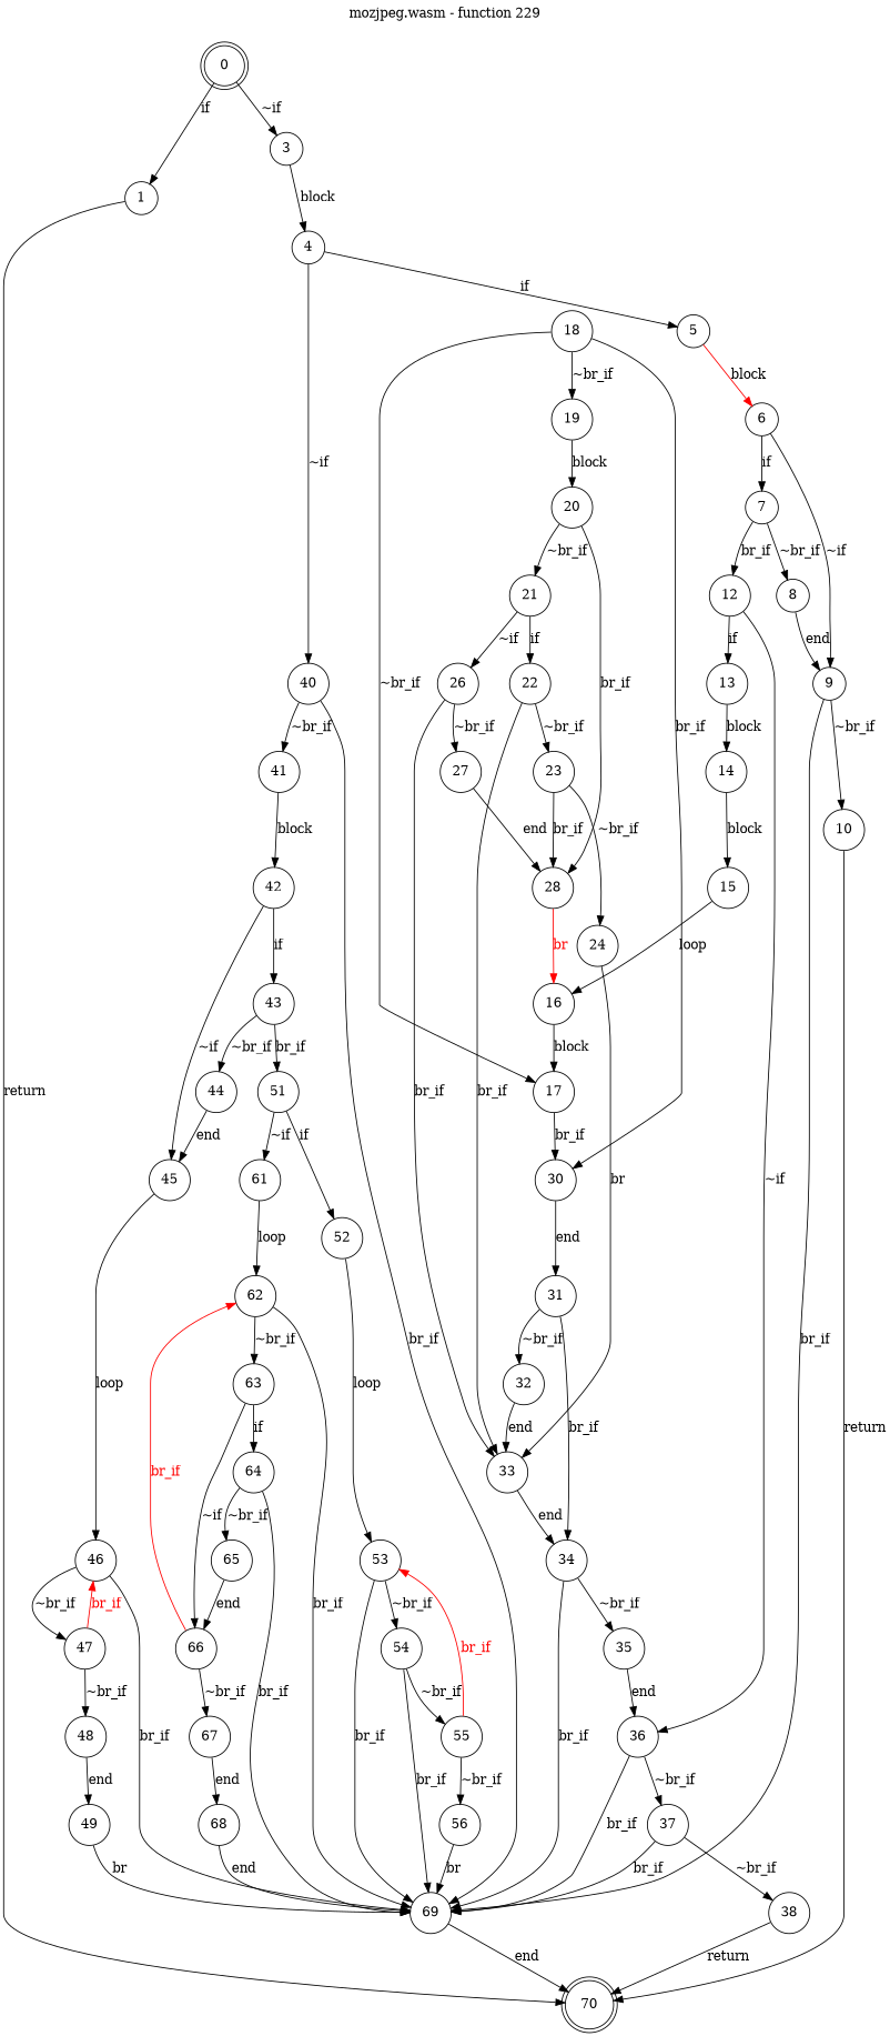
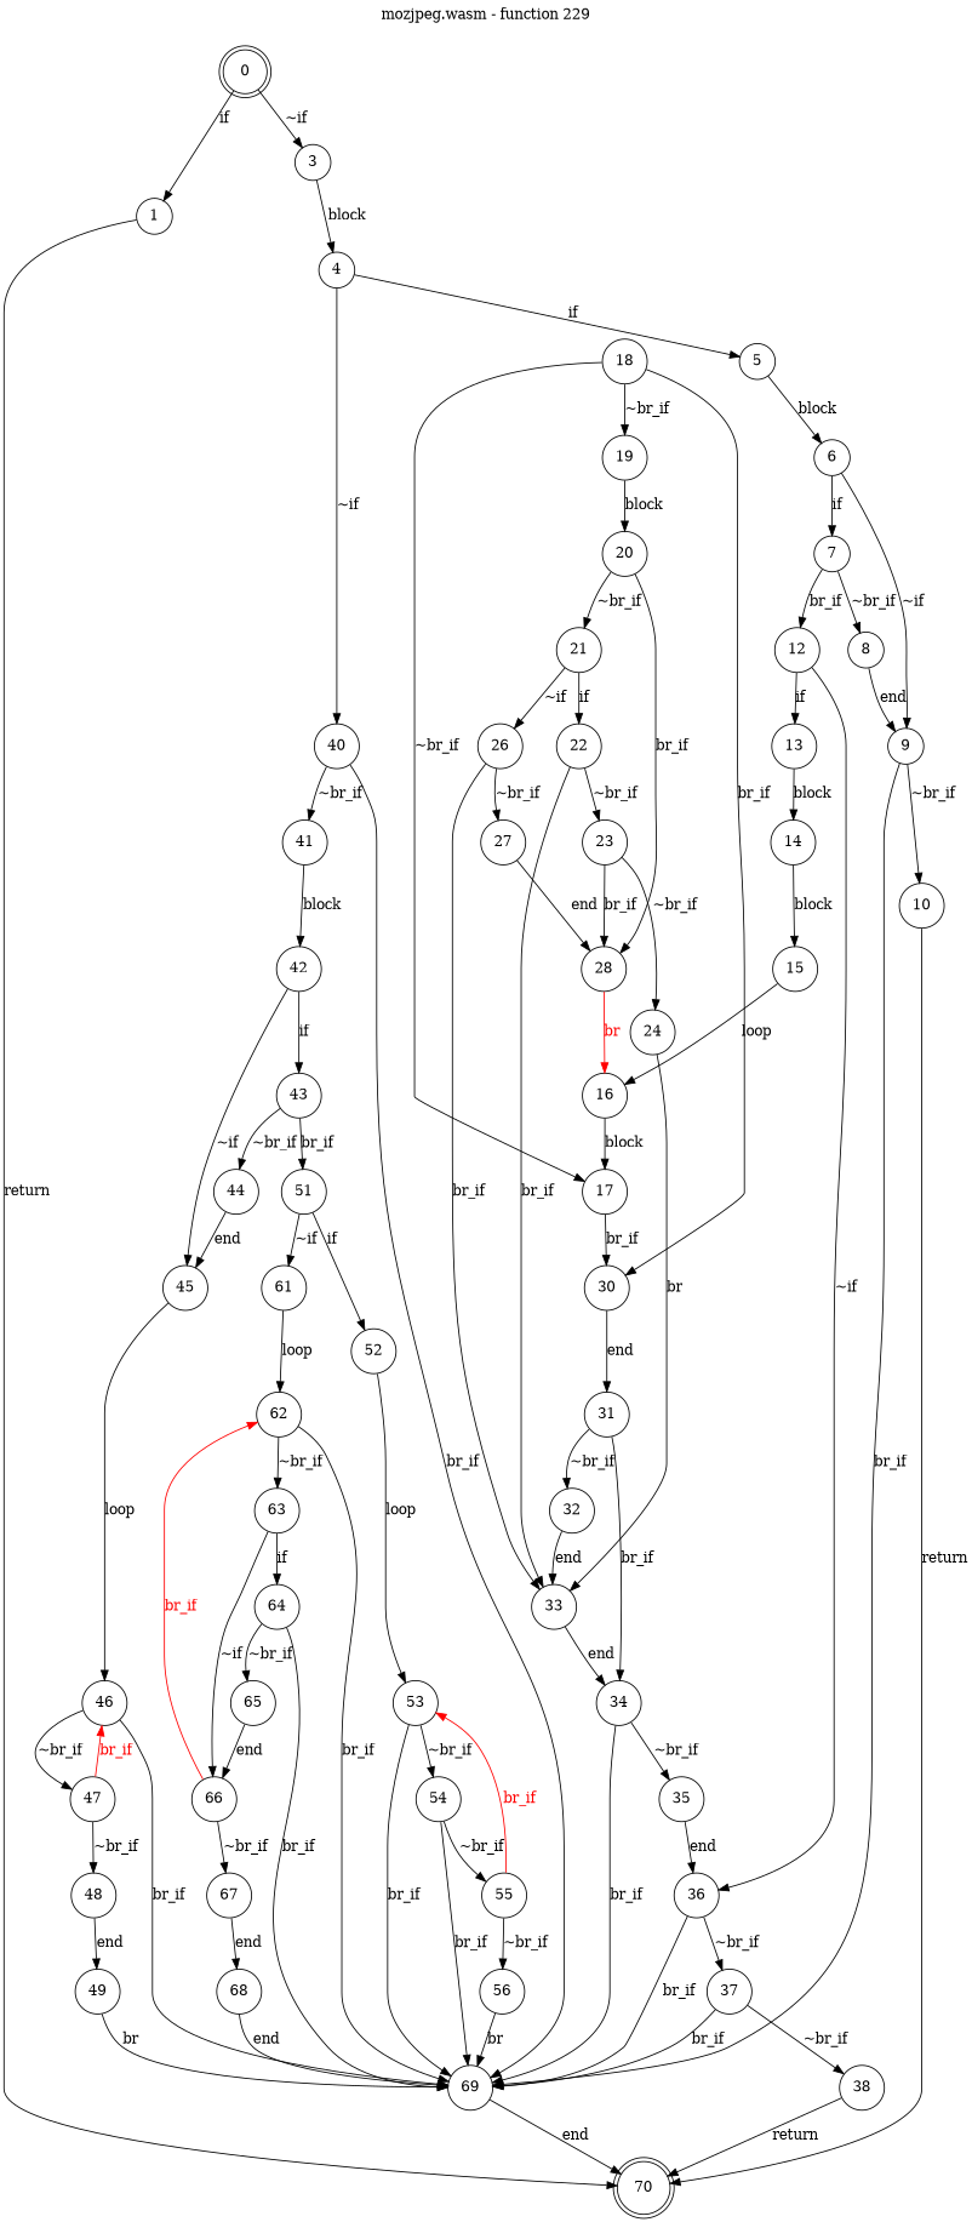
  digraph {
    label="mozjpeg.wasm - function 229"
    labelfontcolor=black
    labelfontname=Helvetica
    labelfontsize=16
    labelloc=t
    node [shape=circle]
    0 [shape=doublecircle]
    1
    3
    70 [shape=doublecircle]
    4
    5
    40
    6
    69
    41
    7
    9
    42
    8
    12
    10
    13
    36
    14
    37
    15
    38
    16
    17
    30
    18
    19
    31
    20
    34
    32
    21
    28
    22
    26
    23
    33
    27
    24
    35
    43
    45
    44
    51
    46
    52
    61
    47
    53
    62
    48
    49
    54
    63
    55
    56
    64
    66
    65
    67
    68
    0 -> 1 [label=if]
    0 -> 3 [label="~if"]
    1 -> 70 [label=return]
    3 -> 4 [label=block]
    4 -> 5 [label=if]
    4 -> 40 [label="~if"]
-   5 -> 6 [label=block color=red]
+   5 -> 6 [label=block]
    40 -> 69 [label=br_if]
    40 -> 41 [label="~br_if"]
    6 -> 7 [label=if]
    6 -> 9 [label="~if"]
    69 -> 70 [label=end]
    41 -> 42 [label=block]
    7 -> 8 [label="~br_if"]
    7 -> 12 [label=br_if]
    9 -> 69 [label=br_if]
    9 -> 10 [label="~br_if"]
    42 -> 43 [label=if]
    42 -> 45 [label="~if"]
    8 -> 9 [label=end]
    12 -> 13 [label=if]
    12 -> 36 [label="~if"]
    10 -> 70 [label=return]
    13 -> 14 [label=block]
    36 -> 69 [label=br_if]
    36 -> 37 [label="~br_if"]
    14 -> 15 [label=block]
    37 -> 69 [label=br_if]
    37 -> 38 [label="~br_if"]
    15 -> 16 [label=loop]
    38 -> 70 [label=return]
    16 -> 17 [label=block]
    17 -> 30 [label=br_if]
    30 -> 31 [label=end]
    18 -> 17 [label="~br_if"]
    18 -> 30 [label=br_if]
    18 -> 19 [label="~br_if"]
    19 -> 20 [label=block]
    31 -> 34 [label=br_if]
    31 -> 32 [label="~br_if"]
    20 -> 21 [label="~br_if"]
    20 -> 28 [label=br_if]
    34 -> 69 [label=br_if]
    34 -> 35 [label="~br_if"]
    32 -> 33 [label=end]
    21 -> 22 [label=if]
    21 -> 26 [label="~if"]
    28 -> 16 [color=red fontcolor=red label=br]
    22 -> 23 [label="~br_if"]
    22 -> 33 [label=br_if]
    26 -> 33 [label=br_if]
    26 -> 27 [label="~br_if"]
    23 -> 28 [label=br_if]
    23 -> 24 [label="~br_if"]
    33 -> 34 [label=end]
    27 -> 28 [label=end]
    24 -> 33 [label=br]
    35 -> 36 [label=end]
    43 -> 44 [label="~br_if"]
    43 -> 51 [label=br_if]
    45 -> 46 [label=loop]
    44 -> 45 [label=end]
    51 -> 52 [label=if]
    51 -> 61 [label="~if"]
    46 -> 69 [label=br_if]
    46 -> 47 [label="~br_if"]
    52 -> 53 [label=loop]
    61 -> 62 [label=loop]
    47 -> 46 [color=red fontcolor=red label=br_if]
    47 -> 48 [label="~br_if"]
    53 -> 69 [label=br_if]
    53 -> 54 [label="~br_if"]
    62 -> 69 [label=br_if]
    62 -> 63 [label="~br_if"]
    48 -> 49 [label=end]
    49 -> 69 [label=br]
    54 -> 69 [label=br_if]
    54 -> 55 [label="~br_if"]
    63 -> 64 [label=if]
    63 -> 66 [label="~if"]
    55 -> 53 [color=red fontcolor=red label=br_if]
    55 -> 56 [label="~br_if"]
    56 -> 69 [label=br]
    64 -> 69 [label=br_if]
    64 -> 65 [label="~br_if"]
    66 -> 62 [color=red fontcolor=red label=br_if]
    66 -> 67 [label="~br_if"]
    65 -> 66 [label=end]
    67 -> 68 [label=end]
    68 -> 69 [label=end]
  }
